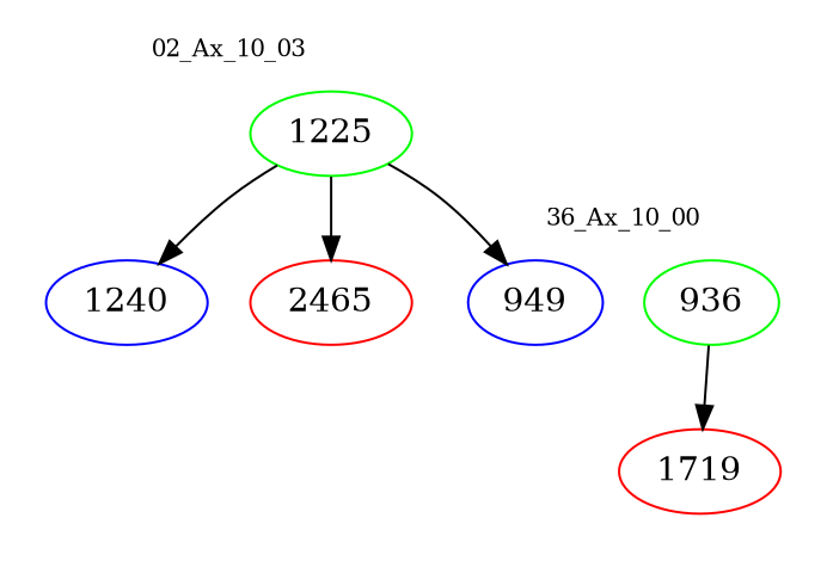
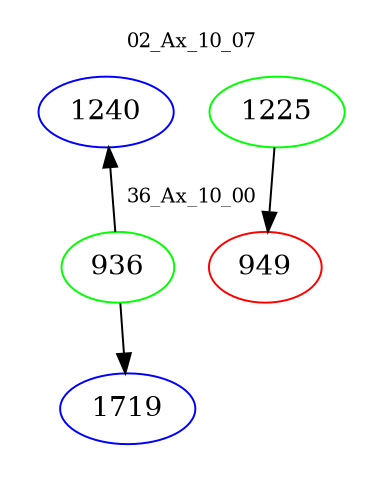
  digraph {
    node [color=green]
    edge [color=black]
    n1 [label=1225]
    n2 [color=blue label=1240]
-   n3 [color=red label=2465]
    n4 [label=936]
-   n5 [color=blue label=949]
-   n6 [color=red label=1719]
+   n5 [color=red label=949]
+   n6 [color=blue label=1719]
    subgraph cluster_1 {
      color=white
      fontsize=10
-     label="02_Ax_10_03"
+     label="02_Ax_10_07"
      n1
      n2
-     n3
    }
    subgraph cluster_2 {
      color=white
      fontsize=10
      label="36_Ax_10_00"
      n4
      n5
      n6
    }
-   n1 -> n2
-   n1 -> n3
+   n4 -> n2
    n1 -> n5
    n4 -> n6
  }
